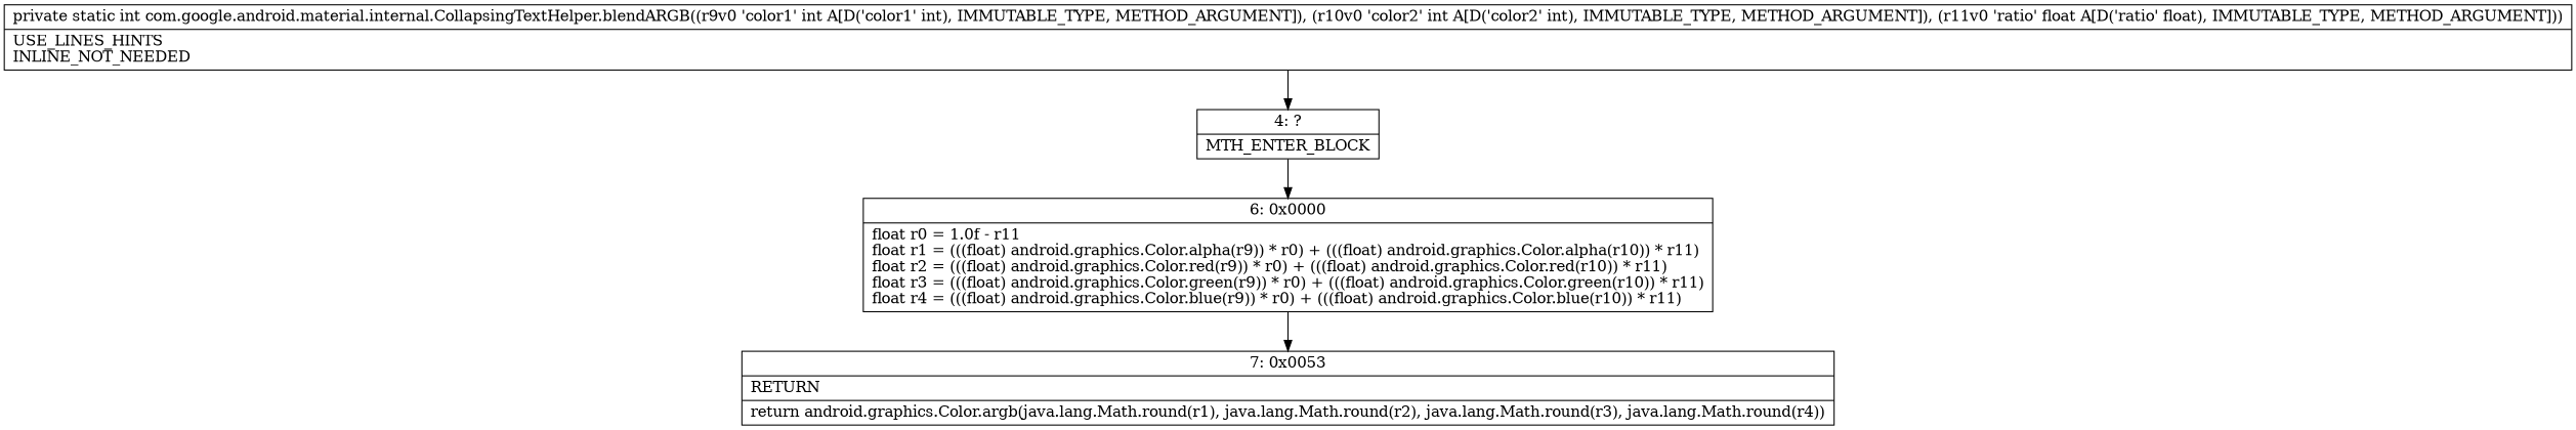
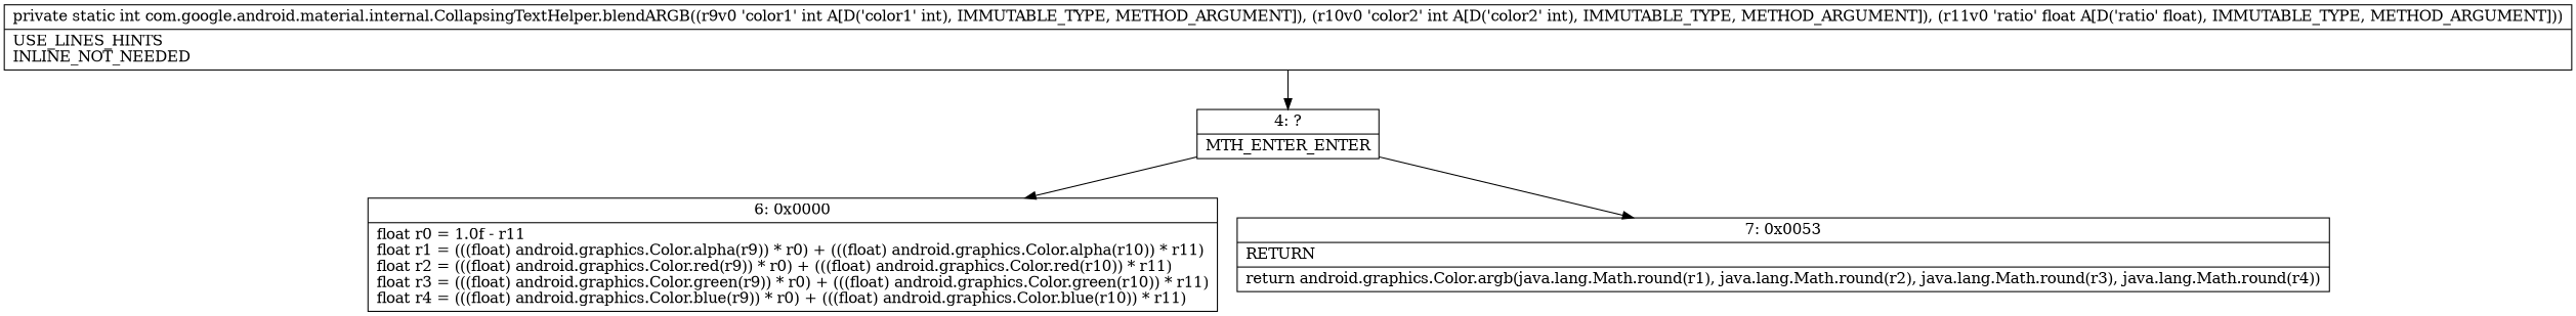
  digraph {
    node [shape=record]
-   n1 [label="{4\:\ ?|MTH_ENTER_BLOCK\l}"]
+   n1 [label="{4\:\ ?|MTH_ENTER_ENTER\l}"]
    n2 [label="{6\:\ 0x0000|float r0 = 1.0f \- r11\lfloat r1 = (((float) android.graphics.Color.alpha(r9)) * r0) + (((float) android.graphics.Color.alpha(r10)) * r11)\lfloat r2 = (((float) android.graphics.Color.red(r9)) * r0) + (((float) android.graphics.Color.red(r10)) * r11)\lfloat r3 = (((float) android.graphics.Color.green(r9)) * r0) + (((float) android.graphics.Color.green(r10)) * r11)\lfloat r4 = (((float) android.graphics.Color.blue(r9)) * r0) + (((float) android.graphics.Color.blue(r10)) * r11)\l}"]
    n3 [label="{7\:\ 0x0053|RETURN\l|return android.graphics.Color.argb(java.lang.Math.round(r1), java.lang.Math.round(r2), java.lang.Math.round(r3), java.lang.Math.round(r4))\l}"]
    n4 [label="{private static int com.google.android.material.internal.CollapsingTextHelper.blendARGB((r9v0 'color1' int A[D('color1' int), IMMUTABLE_TYPE, METHOD_ARGUMENT]), (r10v0 'color2' int A[D('color2' int), IMMUTABLE_TYPE, METHOD_ARGUMENT]), (r11v0 'ratio' float A[D('ratio' float), IMMUTABLE_TYPE, METHOD_ARGUMENT]))  | USE_LINES_HINTS\lINLINE_NOT_NEEDED\l}"]
    n1 -> n2
-   n2 -> n3
+   n1 -> n3
    n4 -> n1
  }
